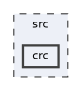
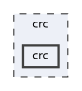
  digraph {
    compound=true
    rankdir=LR
    n1 [color=grey25 fillcolor="#edf0f7" fontname=Helvetica fontsize=10 height=0.2 label=crc shape=box style="filled,bold" width=0.4]
    subgraph cluster_1 {
      bgcolor="#edf0f7"
      fontname=Helvetica
      fontsize=10
-     label=src
+     label=crc
      pencolor=grey25
      style="filled,dashed"
      n1
    }
  }
